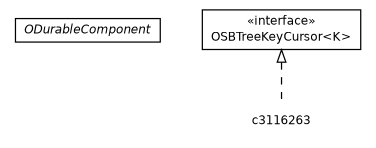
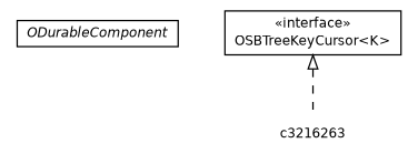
  digraph {
    nodesep=0.25
    ranksep=0.5
    node [fontcolor=black fontname=Helvetica fontsize=10.0 shape=plaintext]
    n1 [label=<<table title="com.orientechnologies.orient.core.storage.impl.local.paginated.base.ODurableComponent" border="0" cellborder="1" cellspacing="0" cellpadding="2" port="p" href="../../../storage/impl/local/paginated/base/ODurableComponent.html"> 		<tr><td><table border="0" cellspacing="0" cellpadding="1"> <tr><td align="center" balign="center"><font face="Helvetica-Oblique"> ODurableComponent </font></td></tr> 		</table></td></tr> 		</table>>]
    n2 [label=<<table title="com.orientechnologies.orient.core.index.sbtree.local.OSBTree.OSBTreeKeyCursor" border="0" cellborder="1" cellspacing="0" cellpadding="2" port="p" href="./OSBTree.OSBTreeKeyCursor.html"> 		<tr><td><table border="0" cellspacing="0" cellpadding="1"> <tr><td align="center" balign="center"> &#171;interface&#187; </td></tr> <tr><td align="center" balign="center"> OSBTreeKeyCursor&lt;K&gt; </td></tr> 		</table></td></tr> 		</table>>]
-   c3216263 [fontsize=10 label=c3116263 fontcolor=""]
+   c3216263 [fontsize=10 fontcolor=""]
    n2 -> c3216263 [arrowtail=empty dir=back fontname=Helvetica fontsize=10 headport=p labelfontname=Helvetica labelfontsize=10 style=dashed tailport=p]
  }
